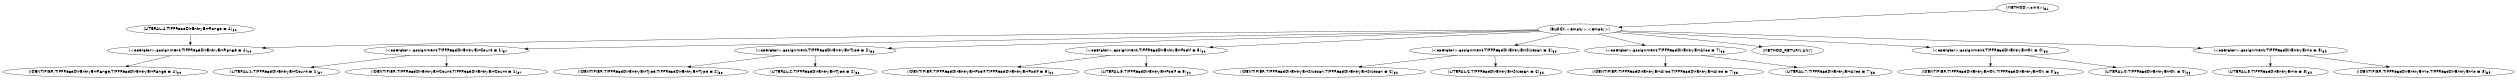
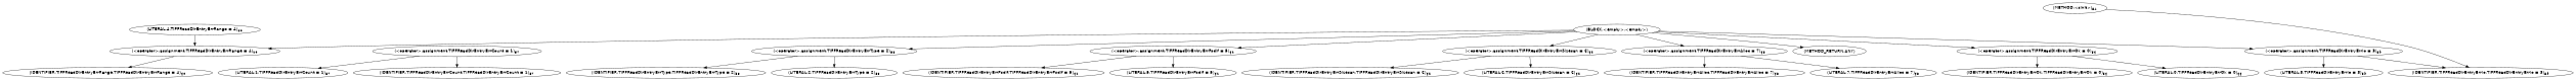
  digraph {
    fontname="DejaVu Sans"
    node [fontname="DejaVu Sans"]
    edge [fontname="DejaVu Sans"]
    n1 [label=<(METHOD,&lt;sinit&gt;)<SUB>54</SUB>>]
    n2 [label=<(BLOCK,&lt;empty&gt;,&lt;empty&gt;)>]
    n3 [label=<(METHOD_RETURN,ANY)>]
    n4 [label=<(&lt;operator&gt;.assignment,TIFFReadDirEntryErrOk = 0)<SUB>56</SUB>>]
    n5 [label=<(&lt;operator&gt;.assignment,TIFFReadDirEntryErrCount = 1)<SUB>57</SUB>>]
    n6 [label=<(&lt;operator&gt;.assignment,TIFFReadDirEntryErrType = 2)<SUB>58</SUB>>]
    n7 [label=<(&lt;operator&gt;.assignment,TIFFReadDirEntryErrIo = 3)<SUB>59</SUB>>]
    n8 [label=<(&lt;operator&gt;.assignment,TIFFReadDirEntryErrRange = 4)<SUB>10</SUB>>]
    n9 [label=<(&lt;operator&gt;.assignment,TIFFReadDirEntryErrPsdif = 5)<SUB>61</SUB>>]
    n10 [label=<(&lt;operator&gt;.assignment,TIFFReadDirEntryErrSizesan = 6)<SUB>62</SUB>>]
    n11 [label=<(&lt;operator&gt;.assignment,TIFFReadDirEntryErrAlloc = 7)<SUB>63</SUB>>]
    n12 [label=<(IDENTIFIER,TIFFReadDirEntryErrOk,TIFFReadDirEntryErrOk = 0)<SUB>56</SUB>>]
    n13 [label=<(LITERAL,0,TIFFReadDirEntryErrOk = 0)<SUB>66</SUB>>]
    n14 [label=<(IDENTIFIER,TIFFReadDirEntryErrCount,TIFFReadDirEntryErrCount = 1)<SUB>57</SUB>>]
    n15 [label=<(LITERAL,1,TIFFReadDirEntryErrCount = 1)<SUB>57</SUB>>]
    n16 [label=<(IDENTIFIER,TIFFReadDirEntryErrType,TIFFReadDirEntryErrType = 2)<SUB>58</SUB>>]
    n17 [label=<(LITERAL,2,TIFFReadDirEntryErrType = 2)<SUB>58</SUB>>]
    n18 [label=<(IDENTIFIER,TIFFReadDirEntryErrIo,TIFFReadDirEntryErrIo = 3)<SUB>59</SUB>>]
    n19 [label=<(LITERAL,3,TIFFReadDirEntryErrIo = 3)<SUB>59</SUB>>]
    n20 [label=<(IDENTIFIER,TIFFReadDirEntryErrRange,TIFFReadDirEntryErrRange = 4)<SUB>60</SUB>>]
    n21 [label=<(IDENTIFIER,TIFFReadDirEntryErrPsdif,TIFFReadDirEntryErrPsdif = 5)<SUB>61</SUB>>]
    n22 [label=<(LITERAL,5,TIFFReadDirEntryErrPsdif = 5)<SUB>61</SUB>>]
    n23 [label=<(IDENTIFIER,TIFFReadDirEntryErrSizesan,TIFFReadDirEntryErrSizesan = 6)<SUB>62</SUB>>]
    n24 [label=<(LITERAL,6,TIFFReadDirEntryErrSizesan = 6)<SUB>62</SUB>>]
    n25 [label=<(IDENTIFIER,TIFFReadDirEntryErrAlloc,TIFFReadDirEntryErrAlloc = 7)<SUB>63</SUB>>]
    n26 [label=<(LITERAL,7,TIFFReadDirEntryErrAlloc = 7)<SUB>63</SUB>>]
    n27 [label=<(LITERAL,4,TIFFReadDirEntryErrRange = 4)<SUB>80</SUB>>]
-   n1 -> n2
+   n1 -> n18
    n2 -> n3
    n2 -> n4
-   n2 -> n5
    n2 -> n6
    n2 -> n7
    n2 -> n8
    n2 -> n9
    n2 -> n10
    n2 -> n11
    n4 -> n12
    n4 -> n13
    n5 -> n14
    n5 -> n15
    n6 -> n16
    n6 -> n17
    n7 -> n18
    n7 -> n19
    n8 -> n20
    n9 -> n21
    n9 -> n22
    n10 -> n23
    n10 -> n24
    n11 -> n25
    n11 -> n26
    n27 -> n8
  }
